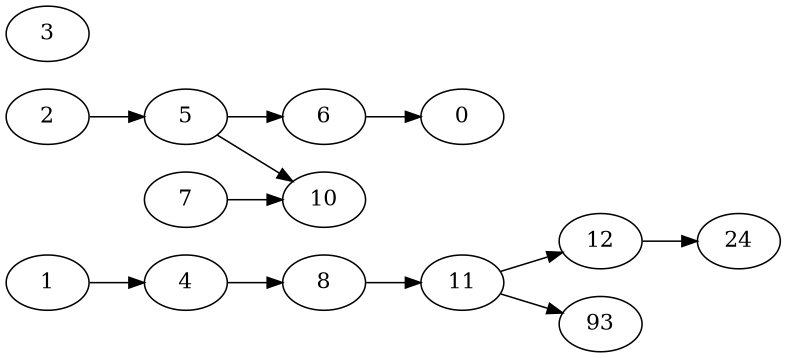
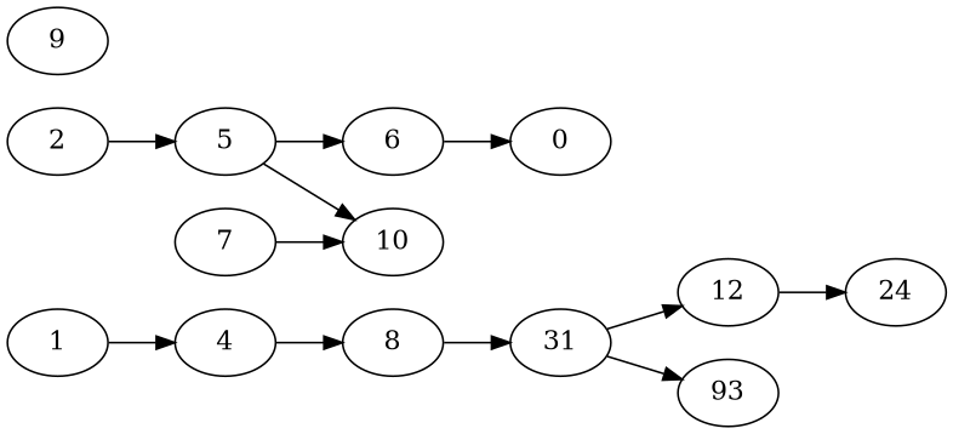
  digraph {
    rankdir=LR
    node [alpha=0.09]
    1 [alpha=0.07 expect_size=9109725647252864]
    4 [alpha=0.08 expect_size=111782715601501290496]
    8 [alpha=0.13 expect_size=345733227860149568]
-   11 [expect_size=138310656892090712064]
+   11 [expect_size=138310656892090712064 label=31]
    2 [alpha=0.03 expect_size=160452898821203008]
    5 [expect_size=146640273488246240]
    6 [alpha=0.15 expect_size=500112767150958208]
    10 [expect_size=2021272887062666]
    n9 [alpha=0.16 expect_size=988091323730476 label=0]
    7 [alpha=0.17 expect_size=6083383571863571]
-   3 [alpha=0.13 expect_size=3522694988170142]
+   3 [alpha=0.13 expect_size=3522694988170142 label=9]
    12 [alpha=0.08 expect_size=5344191693666288]
    n13 [alpha=0.18 expect_size=2847798887614251008 label=93]
    n14 [alpha=0.15 expect_size=163264050579809344 label=24]
    1 -> 4
    4 -> 8
    8 -> 11
    11 -> 12
    11 -> n13
    2 -> 5
    5 -> 6
    5 -> 10
    6 -> n9
    7 -> 10
    12 -> n14
  }
